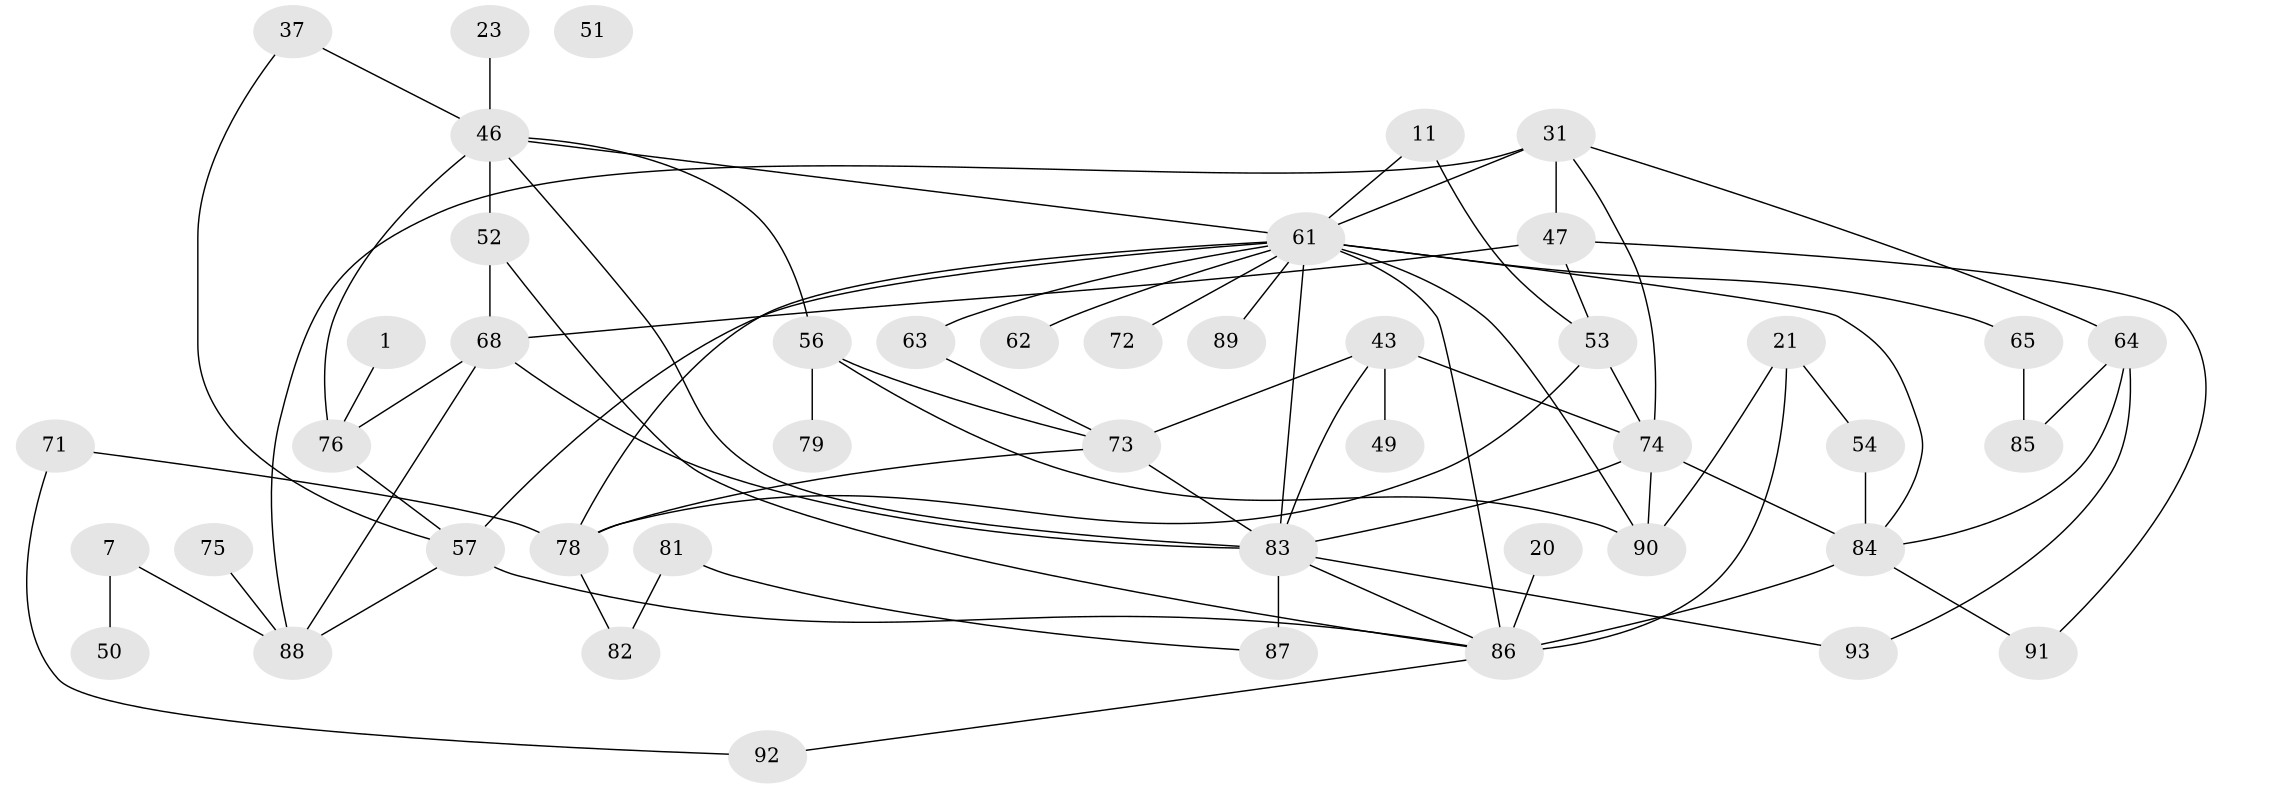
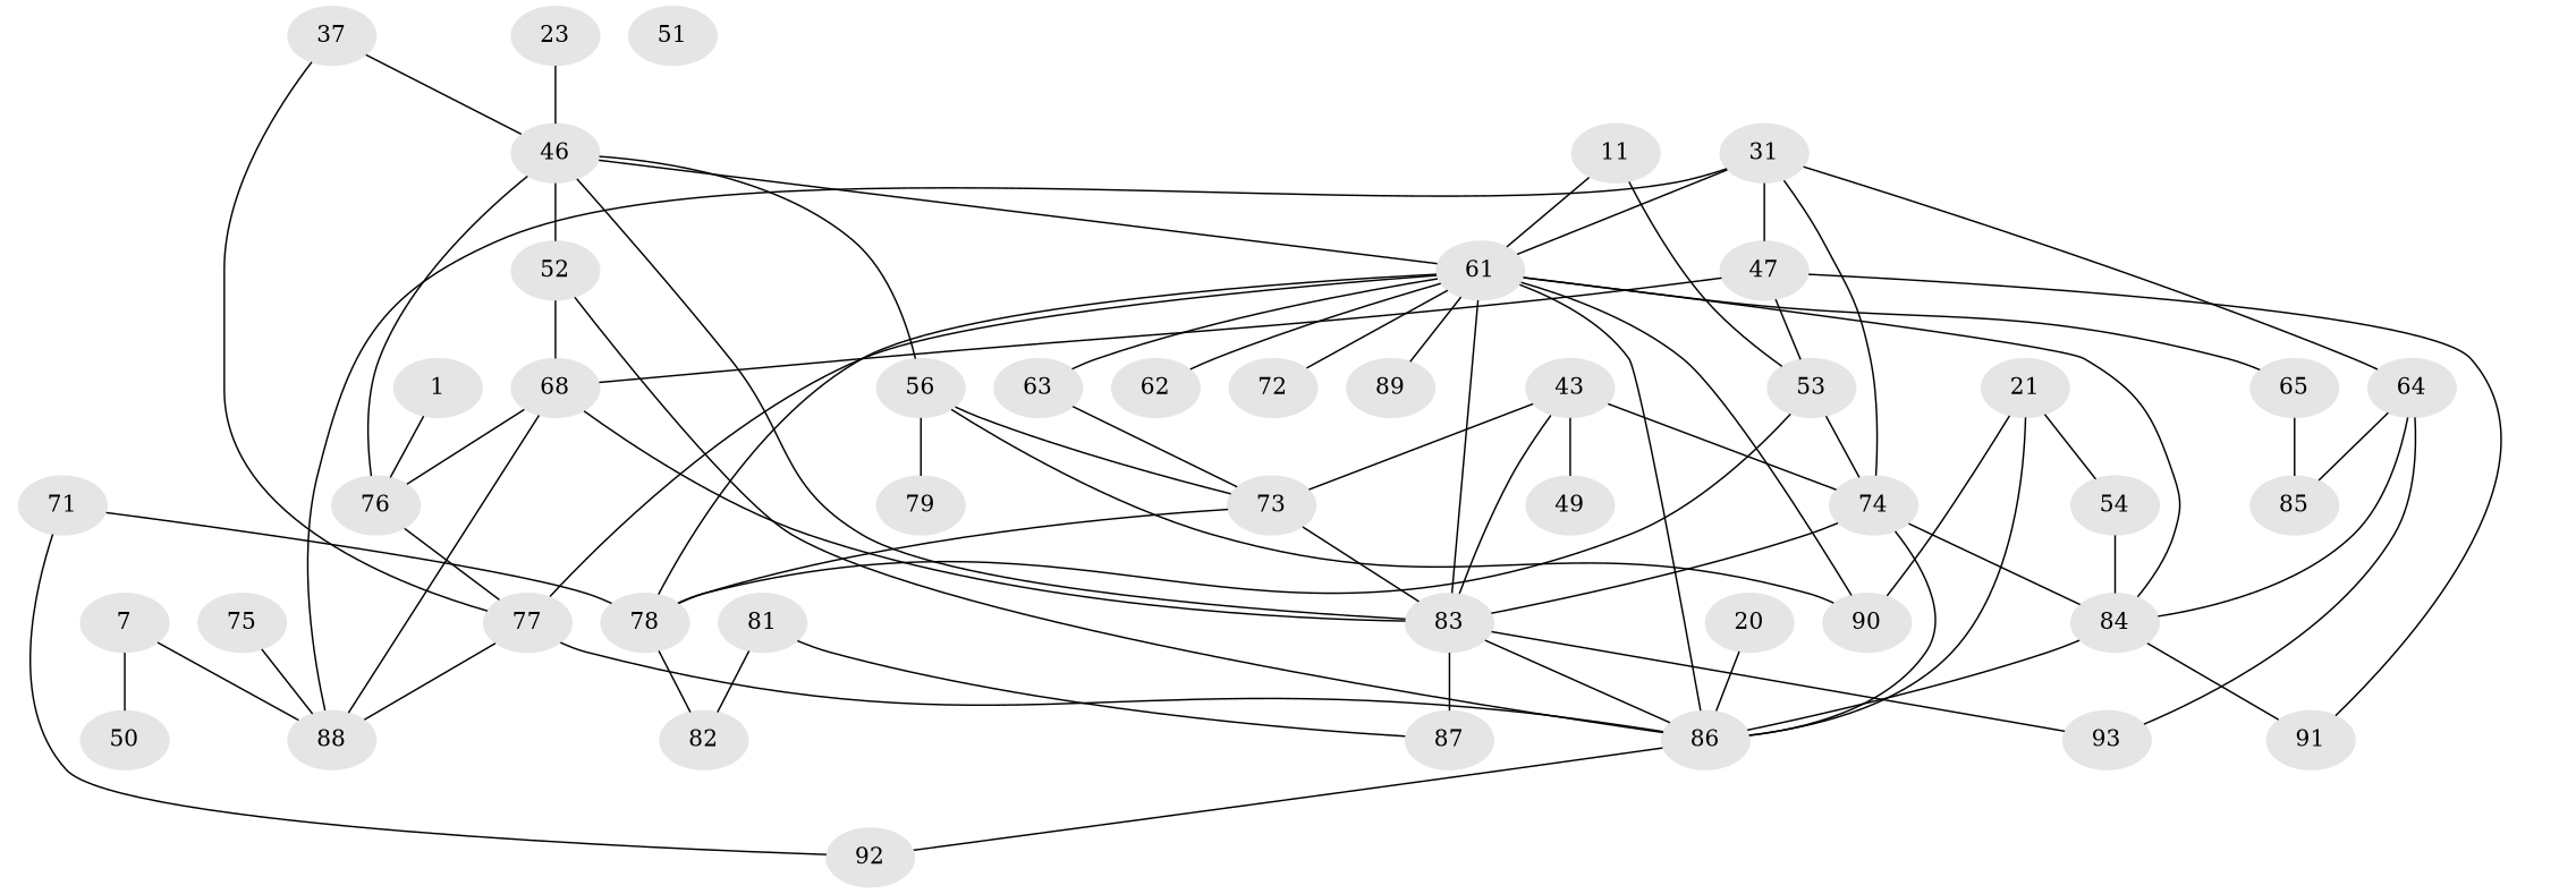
  graph {
    node [color=gray90 style=filled]
    76 [super="+26"]
-   77 [super="+30" label=57]
+   77 [super="+30"]
    1
    50 [super="+4"]
    7
    88 [super="+39"]
    11
    53
    61 [super="+35+36+58"]
    74 [super="+69"]
    78 [super="+59+70"]
    86 [super="+55"]
    90 [super="+40"]
    83 [super="+3+13+32+41"]
    84 [super="+60+80"]
    62
    63 [super="+44"]
    65
    72
    89
    92
    20
    21 [super="+16"]
    54
    46 [super="+10+5"]
    52
    56
    23
    31
    47
    64 [super="+9"]
    68 [super="+38"]
    91 [super="+19+45+67"]
    85
    93
    37 [super="+29"]
    43 [super="+27"]
    49
    73
    87 [super="+66"]
    79
    51
    82
    71
    75
    81
    76 -- 77 [weight=2]
    77 -- 88
    77 -- 86
    1 -- 76
    7 -- 50
    7 -- 88
    11 -- 53
    11 -- 61
    53 -- 74
    53 -- 78
    61 -- 77 [weight=2]
    61 -- 78 [weight=2]
    61 -- 86
    61 -- 90 [weight=3]
    61 -- 83 [weight=3]
    61 -- 84
    61 -- 62
    61 -- 63
    61 -- 65
    61 -- 72
    61 -- 89
-   74 -- 90
+   74 -- 86
    74 -- 83
    74 -- 84
    78 -- 82
    86 -- 92
    83 -- 86 [weight=3]
    83 -- 93
    83 -- 87 [weight=2]
    84 -- 86 [weight=2]
    84 -- 91
    63 -- 73
    65 -- 85
    20 -- 86
    21 -- 86 [weight=3]
    21 -- 90 [weight=2]
    21 -- 54
    54 -- 84
    46 -- 76 [weight=2]
    46 -- 61
    46 -- 83
    46 -- 52
    46 -- 56
    52 -- 86
    52 -- 68 [weight=2]
    56 -- 90
    56 -- 73
    56 -- 79
    23 -- 46
    31 -- 88
    31 -- 61
    31 -- 74
    31 -- 47
    31 -- 64
    47 -- 53
    47 -- 68 [weight=2]
    47 -- 91
    64 -- 84
    64 -- 85
    64 -- 93
    68 -- 76
    68 -- 88
    68 -- 83
    37 -- 77
    37 -- 46
    43 -- 74
    43 -- 83 [weight=2]
    43 -- 49
    43 -- 73 [weight=2]
    73 -- 78
    73 -- 83
    71 -- 78
    71 -- 92
    75 -- 88
    81 -- 87
    81 -- 82
  }
